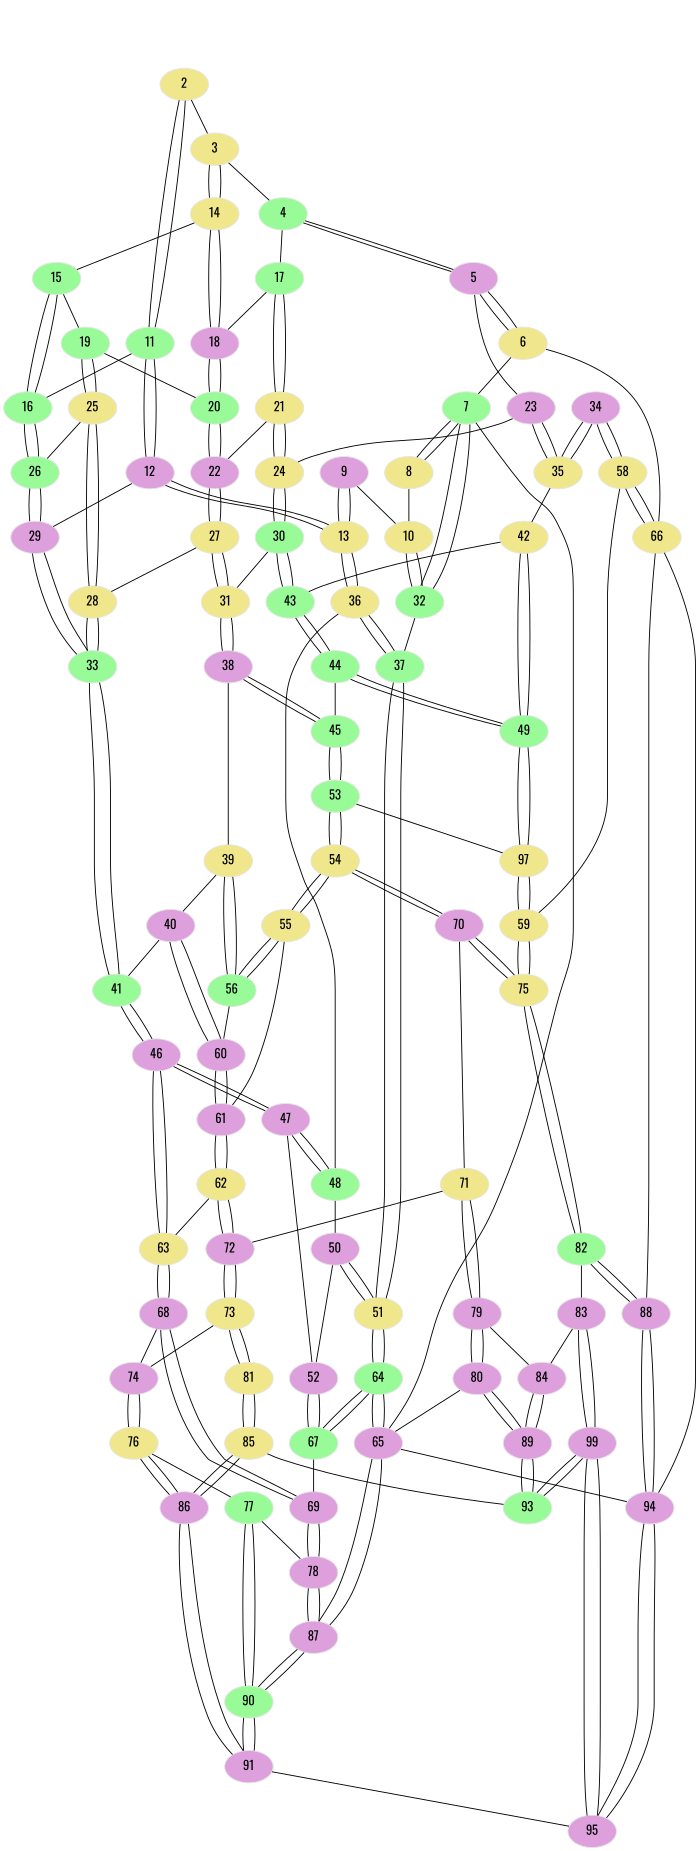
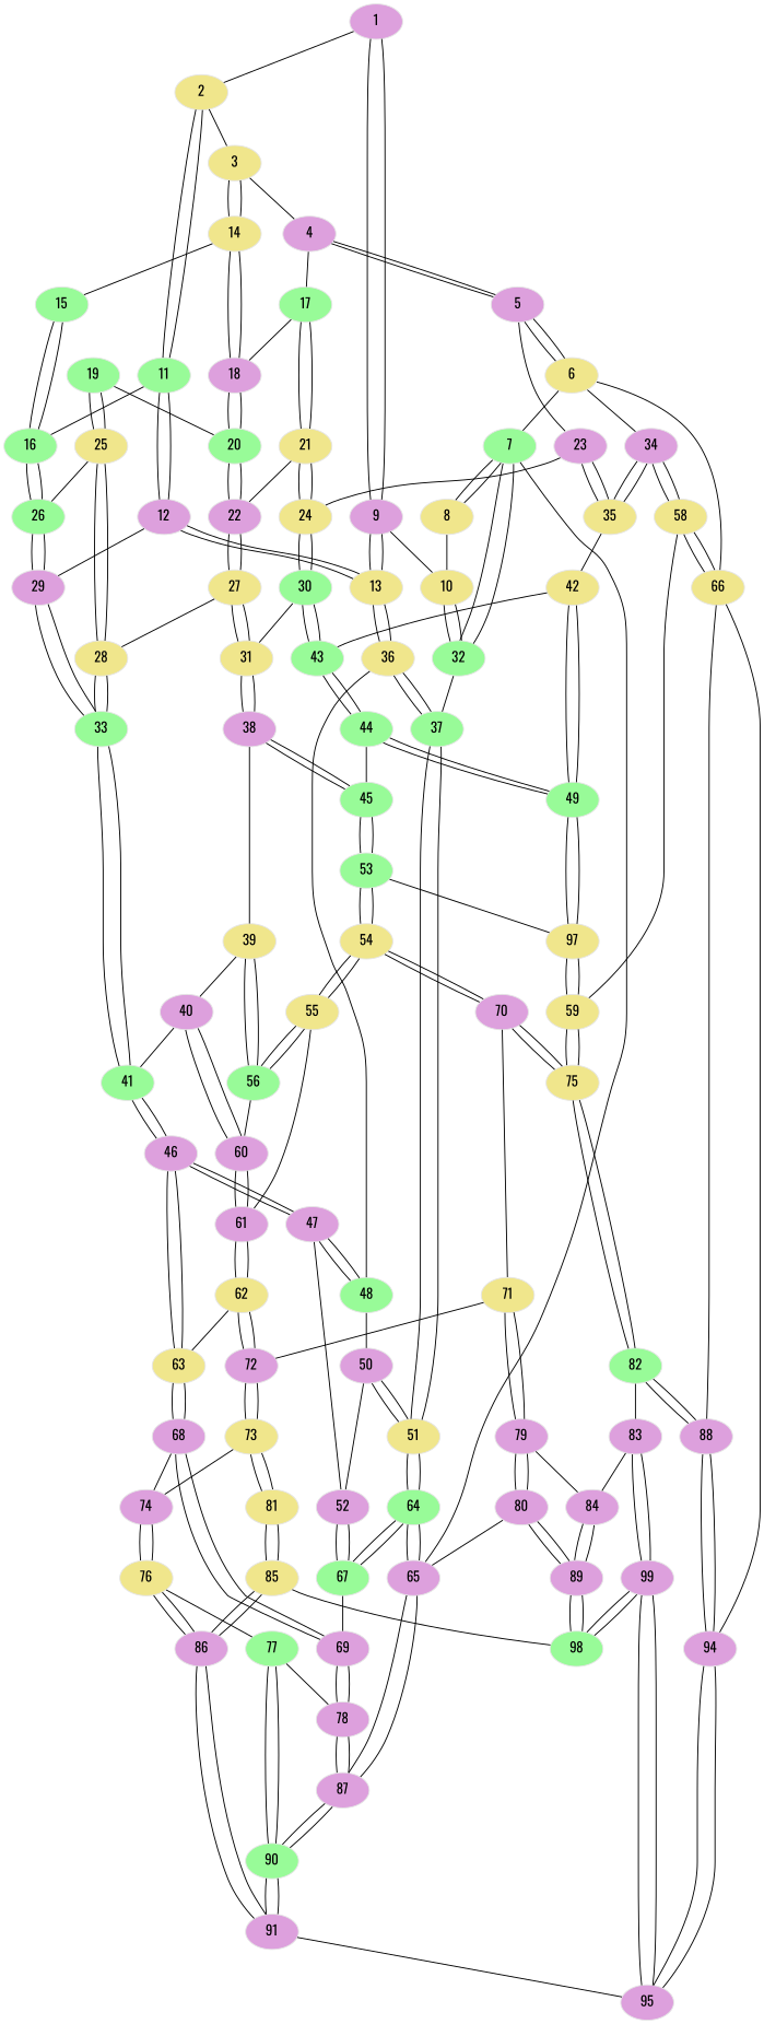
  graph {
    fontname=Oswald
    node [color=gray90 fillcolor=plum fontname=Oswald style=filled]
    edge [fontname=Oswald]
    2 [fillcolor=khaki]
+   1
    9
    3 [fillcolor=khaki]
    11 [fillcolor=palegreen]
    10 [fillcolor=khaki]
    13 [fillcolor=khaki]
-   4 [fillcolor=palegreen]
+   4
    14 [fillcolor=khaki]
    12
    16 [fillcolor=palegreen]
    5
    17 [fillcolor=palegreen]
    15 [fillcolor=palegreen]
    18
    6 [fillcolor=khaki]
    23
    21 [fillcolor=khaki]
    7 [fillcolor=palegreen]
    34
    66 [fillcolor=khaki]
    24 [fillcolor=khaki]
    35 [fillcolor=khaki]
    8 [fillcolor=khaki]
    32 [fillcolor=palegreen]
    65
    58 [fillcolor=khaki]
    94
    88
    37 [fillcolor=palegreen]
    87
    36 [fillcolor=khaki]
    29
    26 [fillcolor=palegreen]
    33 [fillcolor=palegreen]
    48 [fillcolor=palegreen]
    19 [fillcolor=palegreen]
    20 [fillcolor=palegreen]
    25 [fillcolor=khaki]
    22
    28 [fillcolor=khaki]
    27 [fillcolor=khaki]
    30 [fillcolor=palegreen]
    31 [fillcolor=khaki]
    42 [fillcolor=khaki]
    43 [fillcolor=palegreen]
    38
    41 [fillcolor=palegreen]
    44 [fillcolor=palegreen]
    39 [fillcolor=khaki]
    45 [fillcolor=palegreen]
    51 [fillcolor=khaki]
    46
    59 [fillcolor=khaki]
    49 [fillcolor=palegreen]
    50
    64 [fillcolor=palegreen]
    40
    56 [fillcolor=palegreen]
    53 [fillcolor=palegreen]
    60
    61
    47
    63 [fillcolor=khaki]
    n65 [fillcolor=khaki label=97]
    54 [fillcolor=khaki]
    52
    68
    67 [fillcolor=palegreen]
    69
    55 [fillcolor=khaki]
    70
    75 [fillcolor=khaki]
    71 [fillcolor=khaki]
    62 [fillcolor=khaki]
    82 [fillcolor=palegreen]
    72
    73 [fillcolor=khaki]
    74
    90 [fillcolor=palegreen]
    95
    78
    76 [fillcolor=khaki]
    79
    80
    84
    81 [fillcolor=khaki]
    85 [fillcolor=khaki]
    77 [fillcolor=palegreen]
    86
    83
    91
    89
-   93 [fillcolor=palegreen]
+   93 [fillcolor=palegreen label=98]
    n95 [label=99]
    2 -- 3
    2 -- 11
    2 -- 11
+   1 -- 2
+   1 -- 9
+   1 -- 9
    9 -- 10
    9 -- 13
    9 -- 13
    3 -- 4
    3 -- 14
    3 -- 14
    11 -- 12
    11 -- 12
    11 -- 16
    10 -- 32
    10 -- 32
    13 -- 36
    13 -- 36
    4 -- 5
    4 -- 5
    4 -- 17
    14 -- 15
    14 -- 18
    14 -- 18
    12 -- 13
    12 -- 13
    12 -- 29
    16 -- 26
    16 -- 26
    5 -- 6
    5 -- 6
    5 -- 23
    17 -- 18
    17 -- 21
    17 -- 21
    15 -- 16
    15 -- 16
-   15 -- 19
    18 -- 20
    18 -- 20
    6 -- 7
+   6 -- 34
    6 -- 66
    23 -- 24
    23 -- 35
    23 -- 35
    21 -- 24
    21 -- 24
    21 -- 22
    7 -- 8
    7 -- 8
    7 -- 32
    7 -- 32
    7 -- 65
    34 -- 35
    34 -- 35
    34 -- 58
    34 -- 58
    66 -- 94
    66 -- 88
    24 -- 30
    24 -- 30
    35 -- 42
    8 -- 10
    32 -- 37
-   65 -- 94
    65 -- 87
    65 -- 87
    58 -- 66
    58 -- 66
    58 -- 59
    94 -- 95
    94 -- 95
    88 -- 94
    88 -- 94
    37 -- 51
    37 -- 51
    87 -- 90
    87 -- 90
    36 -- 37
    36 -- 37
    36 -- 48
    29 -- 33
    29 -- 33
    26 -- 29
    26 -- 29
    33 -- 41
    33 -- 41
    48 -- 50
    19 -- 20
    19 -- 25
    19 -- 25
    20 -- 22
    20 -- 22
    25 -- 26
    25 -- 28
    25 -- 28
    22 -- 27
    22 -- 27
    28 -- 33
    28 -- 33
    27 -- 28
    27 -- 31
    27 -- 31
    30 -- 31
    30 -- 43
    30 -- 43
    31 -- 38
    31 -- 38
    42 -- 43
    42 -- 49
    42 -- 49
    43 -- 44
    43 -- 44
    38 -- 39
    38 -- 45
    38 -- 45
    41 -- 46
    41 -- 46
    44 -- 45
    44 -- 49
    44 -- 49
    39 -- 40
    39 -- 56
    39 -- 56
    45 -- 53
    45 -- 53
    51 -- 64
    51 -- 64
    46 -- 47
    46 -- 47
    46 -- 63
    46 -- 63
    59 -- 75
    59 -- 75
    49 -- n65
    49 -- n65
    50 -- 51
    50 -- 51
    50 -- 52
    64 -- 65
    64 -- 65
    64 -- 67
    64 -- 67
    40 -- 41
    40 -- 60
    40 -- 60
    56 -- 60
    53 -- n65
    53 -- 54
    53 -- 54
    60 -- 61
    60 -- 61
    61 -- 62
    61 -- 62
    47 -- 48
    47 -- 48
    47 -- 52
    63 -- 68
    63 -- 68
    n65 -- 59
    n65 -- 59
    54 -- 55
    54 -- 55
    54 -- 70
    54 -- 70
    52 -- 67
    52 -- 67
    68 -- 69
    68 -- 69
    68 -- 74
    67 -- 69
    69 -- 78
    69 -- 78
    55 -- 56
    55 -- 56
    55 -- 61
    70 -- 75
    70 -- 75
    70 -- 71
    75 -- 82
    75 -- 82
    71 -- 72
    71 -- 79
    71 -- 79
    62 -- 63
    62 -- 72
    62 -- 72
    82 -- 88
    82 -- 88
    82 -- 83
    72 -- 73
    72 -- 73
    73 -- 74
    73 -- 81
    73 -- 81
    74 -- 76
    74 -- 76
    90 -- 91
    90 -- 91
    78 -- 87
    78 -- 87
    76 -- 77
    76 -- 86
    76 -- 86
    79 -- 80
    79 -- 80
    79 -- 84
    80 -- 65
    80 -- 89
    80 -- 89
    84 -- 89
    84 -- 89
    81 -- 85
    81 -- 85
    85 -- 86
    85 -- 86
    85 -- 93
    77 -- 90
    77 -- 90
    77 -- 78
    86 -- 91
    86 -- 91
    83 -- 84
    83 -- n95
    83 -- n95
    91 -- 95
    89 -- 93
    89 -- 93
    n95 -- 95
    n95 -- 95
    n95 -- 93
    n95 -- 93
  }
